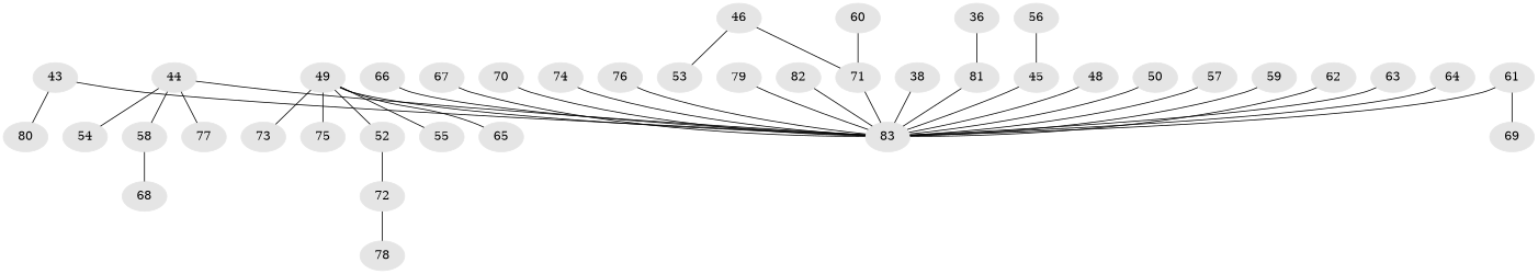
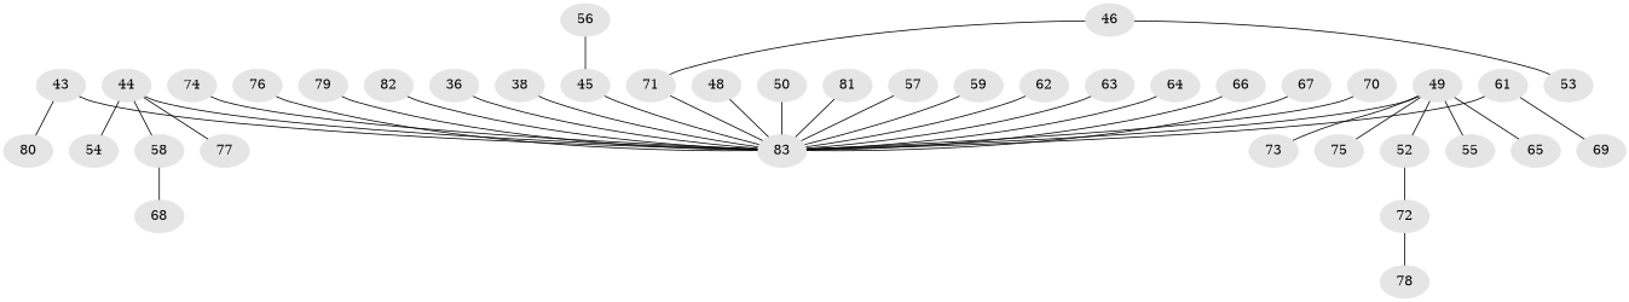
  graph {
    node [color=gray90 style=filled]
    83 [super="+16+17+28+81+25+23+32+34+42"]
    36
    38
    43
    80
    44
    54
    58
    77
    68
    45
    46
    53
    71 [super="+37"]
    48 [super="+24"]
    49 [super="+41+47"]
    52
    55
    65
    73
    75
    72
    50
    n24 [label=81]
    78
    56
    57
    59
-   60
    61
    69
    62
    63
    64
    66
    67
    70
    74
    76
    79
    82
-   36 -- n24
+   36 -- 83
    38 -- 83
    43 -- 83
    43 -- 80
    44 -- 83
    44 -- 54
    44 -- 58
    44 -- 77
    58 -- 68
    45 -- 83
    46 -- 53
    46 -- 71
    71 -- 83
    48 -- 83
    49 -- 83
    49 -- 52
    49 -- 55
    49 -- 65
    49 -- 73
    49 -- 75
    52 -- 72
    72 -- 78
    50 -- 83
    n24 -- 83
    56 -- 45
    57 -- 83
    59 -- 83
-   60 -- 71
    61 -- 83
    61 -- 69
    62 -- 83
    63 -- 83
    64 -- 83
    66 -- 83
    67 -- 83
    70 -- 83
    74 -- 83
    76 -- 83
    79 -- 83
    82 -- 83
  }
